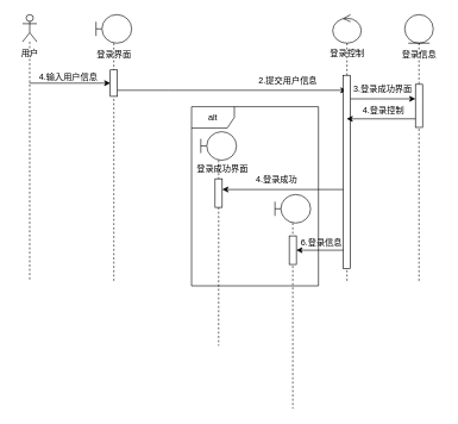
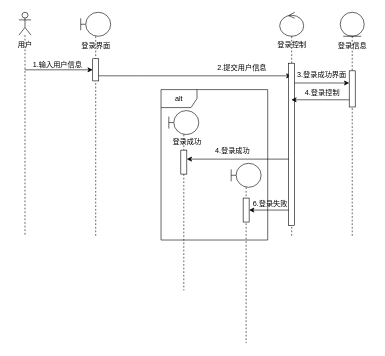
  <mxCell id="0" />
  <mxCell id="1" parent="0" />
  <mxCell id="2" style="edgeStyle=elbowEdgeStyle;rounded=0;orthogonalLoop=1;jettySize=auto;html=1;elbow=vertical;curved=0;" edge="1" parent="1" source="3" target="6"><mxGeometry relative="1" as="geometry"><mxPoint x="98" y="127.667" as="targetPoint" /></mxGeometry></mxCell>
  <mxCell id="3" value="" style="shape=umlLifeline;perimeter=lifelinePerimeter;whiteSpace=wrap;html=1;container=1;dropTarget=0;collapsible=0;recursiveResize=0;outlineConnect=0;portConstraint=eastwest;newEdgeStyle={&quot;edgeStyle&quot;:&quot;elbowEdgeStyle&quot;,&quot;elbow&quot;:&quot;vertical&quot;,&quot;curved&quot;:0,&quot;rounded&quot;:0};participant=umlActor;size=38;" vertex="1" parent="1"><mxGeometry x="31" y="20" width="20" height="374" as="geometry" /></mxCell>
  <mxCell id="4" value="" style="edgeStyle=elbowEdgeStyle;rounded=0;orthogonalLoop=1;jettySize=auto;html=1;elbow=vertical;curved=0;" edge="1" parent="1"><mxGeometry relative="1" as="geometry"><mxPoint x="158.5" y="126" as="sourcePoint" /><mxPoint x="485.5" y="126" as="targetPoint" /><Array as="points"><mxPoint x="235" y="126" /><mxPoint x="193" y="115" /></Array></mxGeometry></mxCell>
  <mxCell id="5" value="" style="shape=umlLifeline;perimeter=lifelinePerimeter;whiteSpace=wrap;html=1;container=1;dropTarget=0;collapsible=0;recursiveResize=0;outlineConnect=0;portConstraint=eastwest;newEdgeStyle={&quot;edgeStyle&quot;:&quot;elbowEdgeStyle&quot;,&quot;elbow&quot;:&quot;vertical&quot;,&quot;curved&quot;:0,&quot;rounded&quot;:0};participant=umlBoundary;" vertex="1" parent="1"><mxGeometry x="134" y="20" width="50" height="375" as="geometry" /></mxCell>
  <mxCell id="6" value="" style="html=1;points=[];perimeter=orthogonalPerimeter;outlineConnect=0;targetShapes=umlLifeline;portConstraint=eastwest;newEdgeStyle={&quot;edgeStyle&quot;:&quot;elbowEdgeStyle&quot;,&quot;elbow&quot;:&quot;vertical&quot;,&quot;curved&quot;:0,&quot;rounded&quot;:0};" vertex="1" parent="5"><mxGeometry x="20" y="77.5" width="10" height="37" as="geometry" /></mxCell>
  <mxCell id="7" value="用户" style="text;html=1;align=center;verticalAlign=middle;resizable=0;points=[];autosize=1;strokeColor=none;fillColor=none;" vertex="1" parent="1"><mxGeometry x="20" y="61" width="42" height="26" as="geometry" /></mxCell>
  <mxCell id="8" value="登录界面" style="text;html=1;align=center;verticalAlign=middle;resizable=0;points=[];autosize=1;strokeColor=none;fillColor=none;" vertex="1" parent="1"><mxGeometry x="126" y="63" width="66" height="26" as="geometry" /></mxCell>
- <mxCell id="9" value="4.输入用户信息" style="text;html=1;align=center;verticalAlign=middle;resizable=0;points=[];autosize=1;strokeColor=none;fillColor=none;" vertex="1" parent="1"><mxGeometry x="45" y="94" width="100" height="26" as="geometry" /></mxCell>
+ <mxCell id="9" value="1.输入用户信息" style="text;html=1;align=center;verticalAlign=middle;resizable=0;points=[];autosize=1;strokeColor=none;fillColor=none;" vertex="1" parent="1"><mxGeometry x="45" y="94" width="100" height="26" as="geometry" /></mxCell>
  <mxCell id="10" value="" style="shape=umlLifeline;perimeter=lifelinePerimeter;whiteSpace=wrap;html=1;container=1;dropTarget=0;collapsible=0;recursiveResize=0;outlineConnect=0;portConstraint=eastwest;newEdgeStyle={&quot;edgeStyle&quot;:&quot;elbowEdgeStyle&quot;,&quot;elbow&quot;:&quot;vertical&quot;,&quot;curved&quot;:0,&quot;rounded&quot;:0};participant=umlControl;" vertex="1" parent="1"><mxGeometry x="466" y="20" width="40" height="374" as="geometry" /></mxCell>
  <mxCell id="11" value="" style="html=1;points=[];perimeter=orthogonalPerimeter;outlineConnect=0;targetShapes=umlLifeline;portConstraint=eastwest;newEdgeStyle={&quot;edgeStyle&quot;:&quot;elbowEdgeStyle&quot;,&quot;elbow&quot;:&quot;vertical&quot;,&quot;curved&quot;:0,&quot;rounded&quot;:0};" vertex="1" parent="10"><mxGeometry x="15" y="85" width="10" height="271" as="geometry" /></mxCell>
  <mxCell id="12" value="登录控制" style="text;html=1;align=center;verticalAlign=middle;resizable=0;points=[];autosize=1;strokeColor=none;fillColor=none;" vertex="1" parent="1"><mxGeometry x="453" y="62" width="66" height="26" as="geometry" /></mxCell>
  <mxCell id="13" value="" style="shape=umlLifeline;perimeter=lifelinePerimeter;whiteSpace=wrap;html=1;container=1;dropTarget=0;collapsible=0;recursiveResize=0;outlineConnect=0;portConstraint=eastwest;newEdgeStyle={&quot;edgeStyle&quot;:&quot;elbowEdgeStyle&quot;,&quot;elbow&quot;:&quot;vertical&quot;,&quot;curved&quot;:0,&quot;rounded&quot;:0};participant=umlEntity;" vertex="1" parent="1"><mxGeometry x="567" y="20" width="40" height="373" as="geometry" /></mxCell>
  <mxCell id="14" value="" style="html=1;points=[];perimeter=orthogonalPerimeter;outlineConnect=0;targetShapes=umlLifeline;portConstraint=eastwest;newEdgeStyle={&quot;edgeStyle&quot;:&quot;elbowEdgeStyle&quot;,&quot;elbow&quot;:&quot;vertical&quot;,&quot;curved&quot;:0,&quot;rounded&quot;:0};" vertex="1" parent="13"><mxGeometry x="15" y="97.67" width="10" height="60.33" as="geometry" /></mxCell>
  <mxCell id="15" value="登录信息" style="text;html=1;align=center;verticalAlign=middle;resizable=0;points=[];autosize=1;strokeColor=none;fillColor=none;" vertex="1" parent="1"><mxGeometry x="554" y="63" width="66" height="26" as="geometry" /></mxCell>
  <mxCell id="16" value="alt" style="shape=umlFrame;whiteSpace=wrap;html=1;pointerEvents=0;" vertex="1" parent="1"><mxGeometry x="268" y="149" width="178" height="251" as="geometry" /></mxCell>
  <mxCell id="17" style="edgeStyle=elbowEdgeStyle;rounded=0;orthogonalLoop=1;jettySize=auto;html=1;elbow=vertical;curved=0;" edge="1" parent="1" source="11" target="14"><mxGeometry relative="1" as="geometry"><mxPoint x="521.333" y="157.667" as="targetPoint" /><Array as="points"><mxPoint x="534" y="138" /></Array></mxGeometry></mxCell>
  <mxCell id="18" value="3.登录成功界面" style="text;html=1;align=center;verticalAlign=middle;resizable=0;points=[];autosize=1;strokeColor=none;fillColor=none;" vertex="1" parent="1"><mxGeometry x="486" y="112" width="100" height="26" as="geometry" /></mxCell>
  <mxCell id="19" style="edgeStyle=elbowEdgeStyle;rounded=0;orthogonalLoop=1;jettySize=auto;html=1;elbow=vertical;curved=0;" edge="1" parent="1"><mxGeometry relative="1" as="geometry"><mxPoint x="582" y="166" as="sourcePoint" /><mxPoint x="485.5" y="166" as="targetPoint" /></mxGeometry></mxCell>
  <mxCell id="20" value="4.登录控制" style="text;html=1;align=center;verticalAlign=middle;resizable=0;points=[];autosize=1;strokeColor=none;fillColor=none;" vertex="1" parent="1"><mxGeometry x="487" y="141" width="100" height="26" as="geometry" /></mxCell>
  <mxCell id="21" value="" style="shape=umlLifeline;perimeter=lifelinePerimeter;whiteSpace=wrap;html=1;container=1;dropTarget=0;collapsible=0;recursiveResize=0;outlineConnect=0;portConstraint=eastwest;newEdgeStyle={&quot;edgeStyle&quot;:&quot;elbowEdgeStyle&quot;,&quot;elbow&quot;:&quot;vertical&quot;,&quot;curved&quot;:0,&quot;rounded&quot;:0};participant=umlBoundary;" vertex="1" parent="1"><mxGeometry x="281" y="184" width="50" height="300" as="geometry" /></mxCell>
  <mxCell id="22" value="" style="html=1;points=[];perimeter=orthogonalPerimeter;outlineConnect=0;targetShapes=umlLifeline;portConstraint=eastwest;newEdgeStyle={&quot;edgeStyle&quot;:&quot;elbowEdgeStyle&quot;,&quot;elbow&quot;:&quot;vertical&quot;,&quot;curved&quot;:0,&quot;rounded&quot;:0};" vertex="1" parent="21"><mxGeometry x="20" y="66" width="10" height="40" as="geometry" /></mxCell>
- <mxCell id="23" value="登录成功界面" style="text;html=1;align=center;verticalAlign=middle;resizable=0;points=[];autosize=1;strokeColor=none;fillColor=none;" vertex="1" parent="1"><mxGeometry x="266" y="224" width="90" height="26" as="geometry" /></mxCell>
+ <mxCell id="23" value="登录成功" style="text;html=1;align=center;verticalAlign=middle;resizable=0;points=[];autosize=1;strokeColor=none;fillColor=none;" vertex="1" parent="1"><mxGeometry x="266" y="224" width="90" height="26" as="geometry" /></mxCell>
  <mxCell id="24" style="edgeStyle=elbowEdgeStyle;rounded=0;orthogonalLoop=1;jettySize=auto;html=1;elbow=vertical;curved=0;" edge="1" parent="1" source="11" target="22"><mxGeometry relative="1" as="geometry"><mxPoint x="320" y="280" as="targetPoint" /><Array as="points"><mxPoint x="388" y="265" /></Array></mxGeometry></mxCell>
  <mxCell id="25" value="2.提交用户信息" style="text;html=1;align=center;verticalAlign=middle;resizable=0;points=[];autosize=1;strokeColor=none;fillColor=none;" vertex="1" parent="1"><mxGeometry x="353" y="99" width="100" height="26" as="geometry" /></mxCell>
  <mxCell id="26" value="" style="shape=umlLifeline;perimeter=lifelinePerimeter;whiteSpace=wrap;html=1;container=1;dropTarget=0;collapsible=0;recursiveResize=0;outlineConnect=0;portConstraint=eastwest;newEdgeStyle={&quot;edgeStyle&quot;:&quot;elbowEdgeStyle&quot;,&quot;elbow&quot;:&quot;vertical&quot;,&quot;curved&quot;:0,&quot;rounded&quot;:0};participant=umlBoundary;" vertex="1" parent="1"><mxGeometry x="385" y="272" width="50" height="300" as="geometry" /></mxCell>
  <mxCell id="27" value="" style="html=1;points=[];perimeter=orthogonalPerimeter;outlineConnect=0;targetShapes=umlLifeline;portConstraint=eastwest;newEdgeStyle={&quot;edgeStyle&quot;:&quot;elbowEdgeStyle&quot;,&quot;elbow&quot;:&quot;vertical&quot;,&quot;curved&quot;:0,&quot;rounded&quot;:0};" vertex="1" parent="26"><mxGeometry x="20" y="58" width="10" height="40" as="geometry" /></mxCell>
  <mxCell id="28" value="4.登录成功" style="text;html=1;align=center;verticalAlign=middle;resizable=0;points=[];autosize=1;strokeColor=none;fillColor=none;" vertex="1" parent="1"><mxGeometry x="349" y="239" width="76" height="26" as="geometry" /></mxCell>
  <mxCell id="29" style="edgeStyle=elbowEdgeStyle;rounded=0;orthogonalLoop=1;jettySize=auto;html=1;elbow=vertical;curved=0;" edge="1" parent="1" source="11" target="27"><mxGeometry relative="1" as="geometry" /></mxCell>
- <mxCell id="30" value="6.登录信息" style="text;html=1;align=center;verticalAlign=middle;resizable=0;points=[];autosize=1;strokeColor=none;fillColor=none;" vertex="1" parent="1"><mxGeometry x="412" y="326" width="76" height="26" as="geometry" /></mxCell>
+ <mxCell id="30" value="6.登录失败" style="text;html=1;align=center;verticalAlign=middle;resizable=0;points=[];autosize=1;strokeColor=none;fillColor=none;" vertex="1" parent="1"><mxGeometry x="412" y="326" width="76" height="26" as="geometry" /></mxCell>
